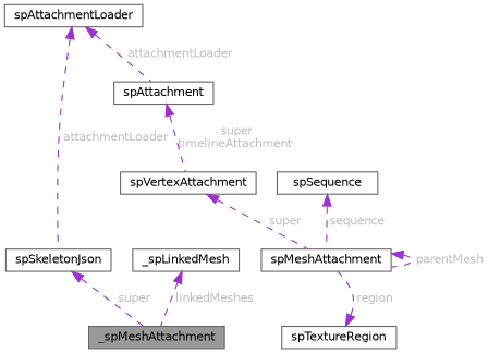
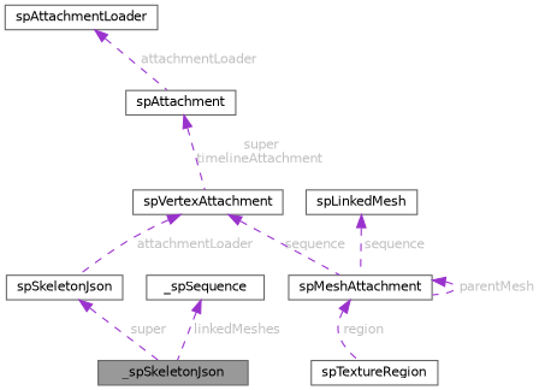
  digraph {
    node [color=gray40 fillcolor=white fontname=Helvetica fontsize=10 shape=box style=filled]
    edge [color=darkorchid3 dir=back fontcolor=grey fontname=Helvetica fontsize=10 labelfontname=Helvetica labelfontsize=10 style=dashed]
-   n1 [fillcolor=grey60 fontcolor=black height=0.2 label=_spMeshAttachment width=0.4]
+   n1 [fillcolor=grey60 fontcolor=black height=0.2 label=_spSkeletonJson width=0.4]
    n2 [height=0.2 label=spSkeletonJson width=0.4]
    n3 [height=0.2 label=spAttachmentLoader width=0.4]
    n4 [height=0.2 label=spAttachment width=0.4]
    n5 [height=0.2 label=spVertexAttachment width=0.4]
-   n6 [height=0.2 label=_spLinkedMesh width=0.4]
+   n6 [height=0.2 label=_spSequence width=0.4]
    n7 [height=0.2 label=spMeshAttachment width=0.4]
    n8 [height=0.2 label=spTextureRegion width=0.4]
-   n9 [height=0.2 label=spSequence width=0.4]
+   n9 [height=0.2 label=spLinkedMesh width=0.4]
    n2 -> n1 [label=" super"]
-   n3 -> n2 [label=" attachmentLoader"]
+   n5 -> n2 [label=" attachmentLoader"]
    n3 -> n4 [label=" attachmentLoader"]
    n4 -> n5 [label=" super\ntimelineAttachment"]
-   n5 -> n7 [label=" super"]
+   n5 -> n7 [label=" sequence"]
    n6 -> n1 [label=" linkedMeshes"]
    n7 -> n7 [label=" parentMesh"]
-   n8 -> n7 [label=" region"]
+   n7 -> n8 [label=" region"]
    n9 -> n7 [label=" sequence"]
  }
